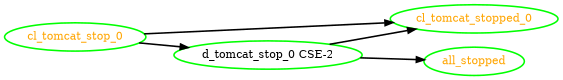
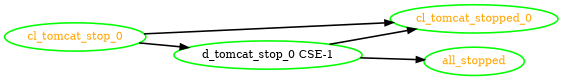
  digraph {
    rankdir=LR
    node [color=green fontcolor=orange style=bold]
    edge [style=bold]
    all_stopped
    cl_tomcat_stop_0
    cl_tomcat_stopped_0
-   "d_tomcat_stop_0 CSE-1" [fontcolor=black label="d_tomcat_stop_0 CSE-2"]
+   "d_tomcat_stop_0 CSE-1" [fontcolor=black]
    cl_tomcat_stop_0 -> cl_tomcat_stopped_0
    cl_tomcat_stop_0 -> "d_tomcat_stop_0 CSE-1"
    "d_tomcat_stop_0 CSE-1" -> all_stopped
    "d_tomcat_stop_0 CSE-1" -> cl_tomcat_stopped_0
  }
